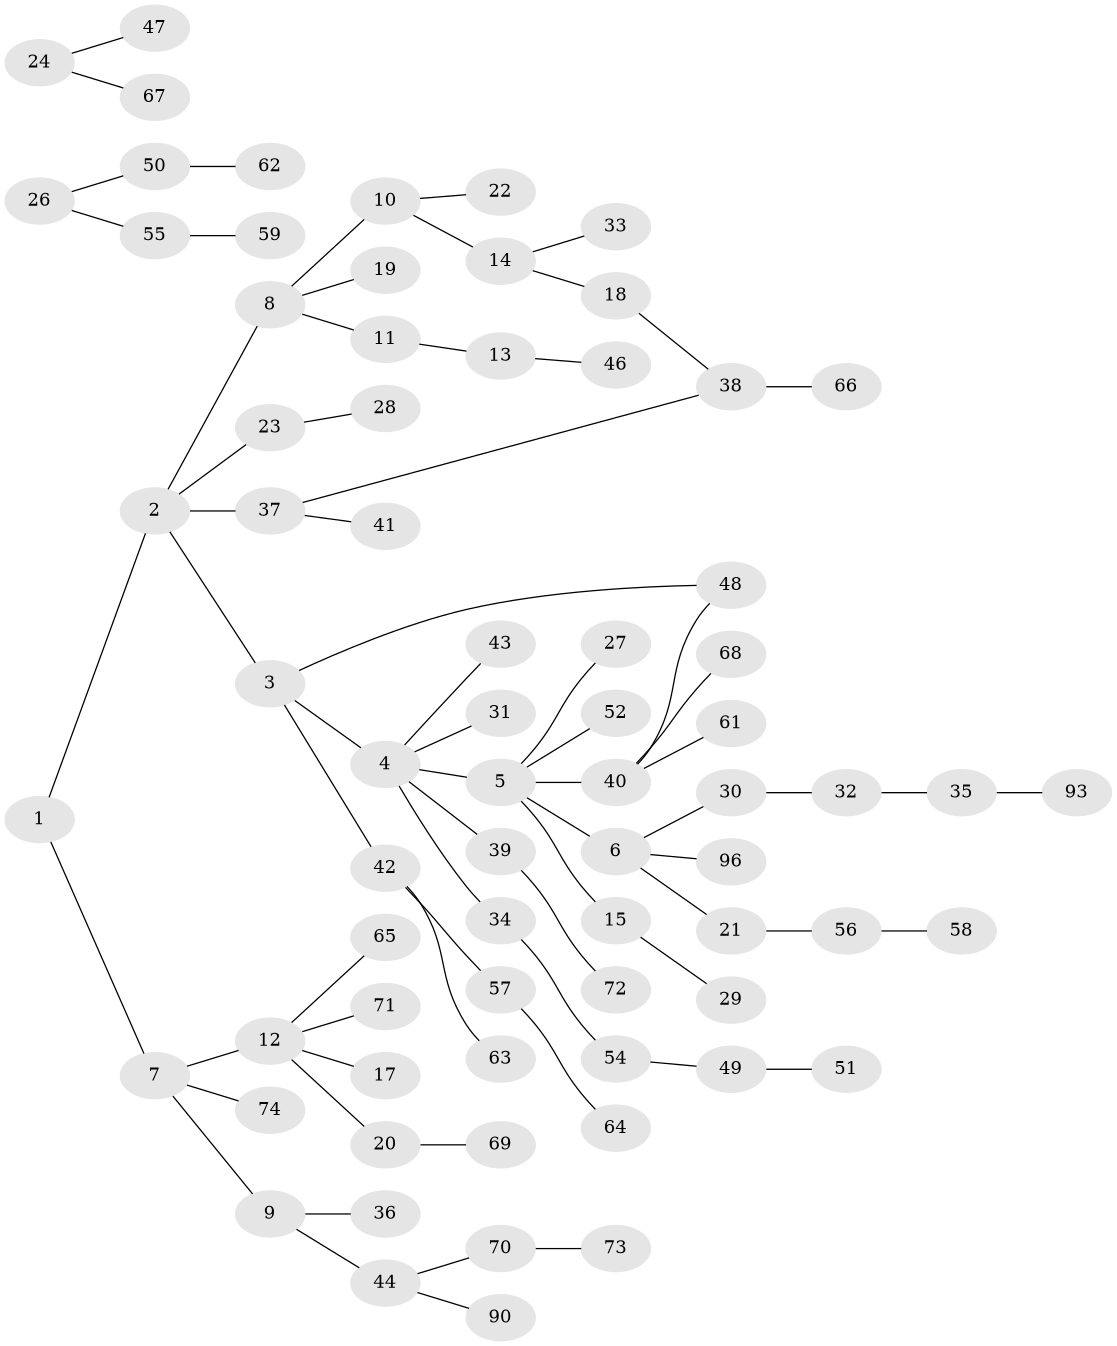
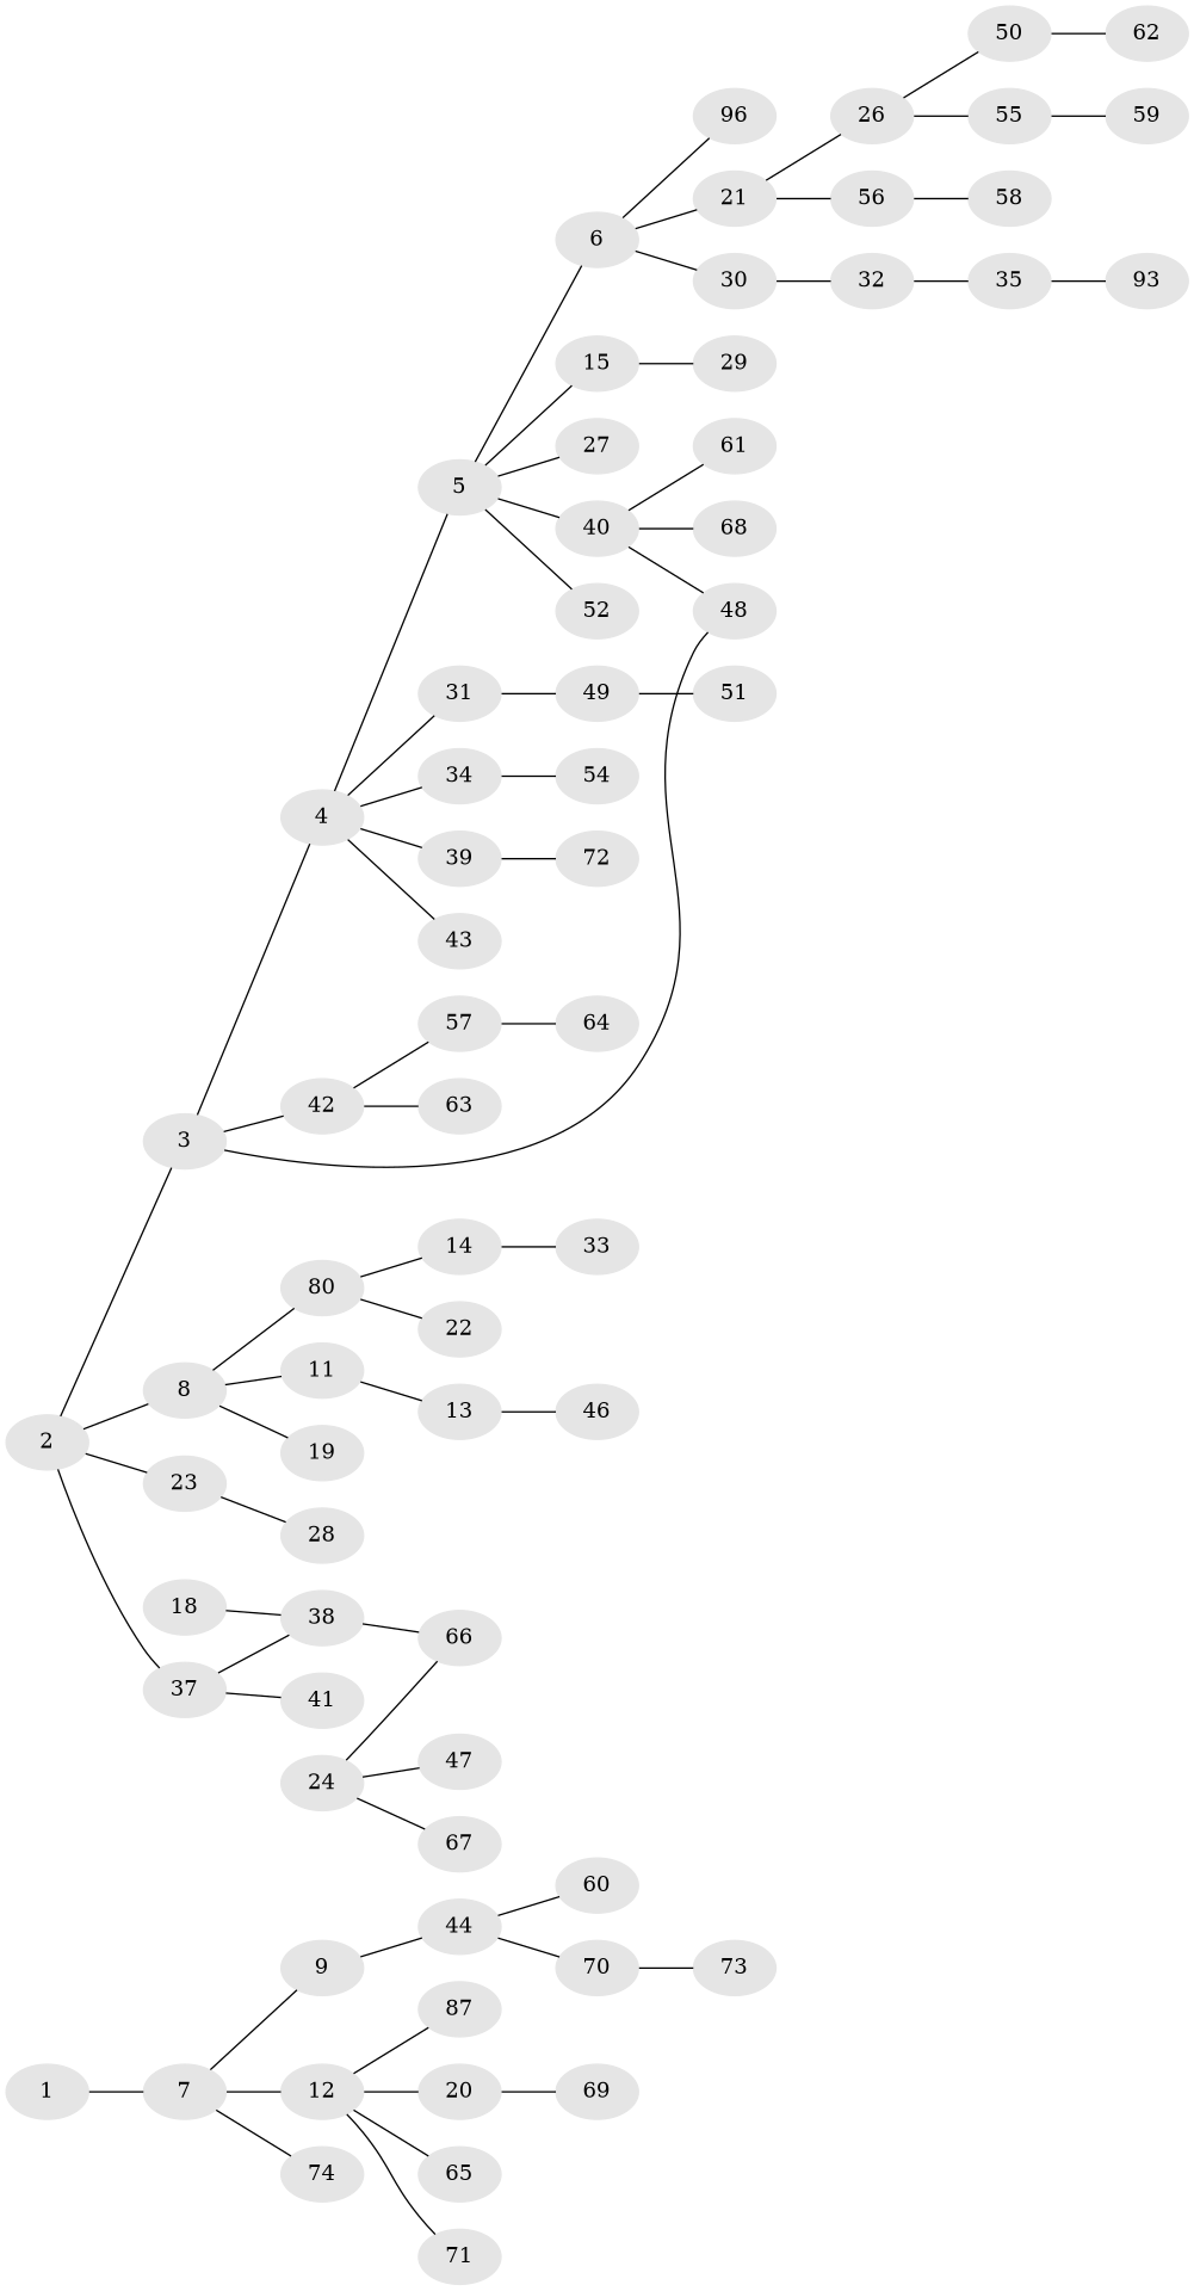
  graph {
    rankdir=LR
    node [color=gray90 style=filled]
    1
    2
    7
    3
    8
    23
    37
    9
    12
    74
    4
    42
    48
-   10
+   10 [label=80]
    11
    19
    28
    38
    41
    5
    31
    34
    39
    43
    57
    63
    6
    15
    27
    40
    52
    49
    54
    72
    n35 [label=96]
    21
    30
    29
    61
    68
    26
    56
    32
-   36
    44
-   17
+   17 [label=87]
    20
    65
    71
    14
    22
    13
-   60 [label=90]
+   60
    70
    18
    33
    46
    69
    24
    47
    66
    67
    50
    55
    58
    62
    59
    35
    51
    n70 [label=93]
    64
    73
-   1 -- 2
    1 -- 7
    2 -- 3
    2 -- 8
    2 -- 23
    2 -- 37
    7 -- 9
    7 -- 12
    7 -- 74
    3 -- 4
    3 -- 42
    3 -- 48
    8 -- 10
    8 -- 11
    8 -- 19
    23 -- 28
    37 -- 38
    37 -- 41
-   9 -- 36
    9 -- 44
    12 -- 17
    12 -- 20
    12 -- 65
    12 -- 71
    4 -- 5
    4 -- 31
    4 -- 34
    4 -- 39
    4 -- 43
    42 -- 57
    42 -- 63
    10 -- 14
    10 -- 22
    11 -- 13
    38 -- 66
    5 -- 6
    5 -- 15
    5 -- 27
    5 -- 40
    5 -- 52
-   54 -- 49
+   31 -- 49
    34 -- 54
    39 -- 72
    57 -- 64
    6 -- n35
    6 -- 21
    6 -- 30
    15 -- 29
    40 -- 48
    40 -- 61
    40 -- 68
    49 -- 51
+   21 -- 26
    21 -- 56
    30 -- 32
    26 -- 50
    26 -- 55
    56 -- 58
    32 -- 35
    44 -- 60
    44 -- 70
    20 -- 69
-   14 -- 18
    14 -- 33
    13 -- 46
    70 -- 73
    18 -- 38
    24 -- 47
+   24 -- 66
    24 -- 67
    50 -- 62
    55 -- 59
    35 -- n70
  }
